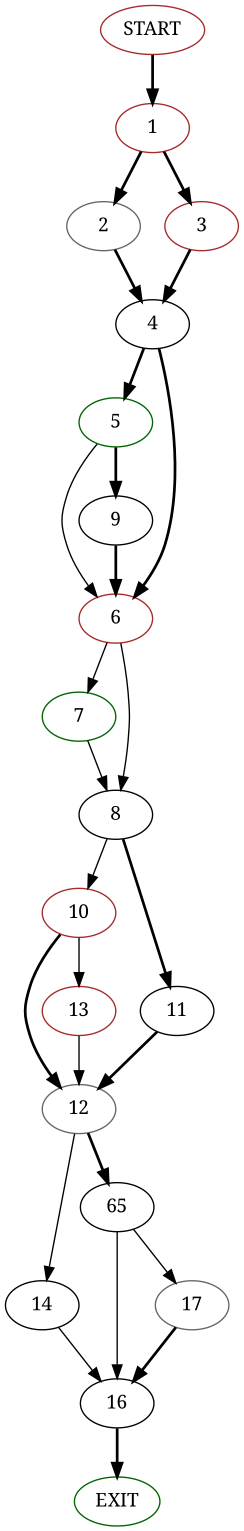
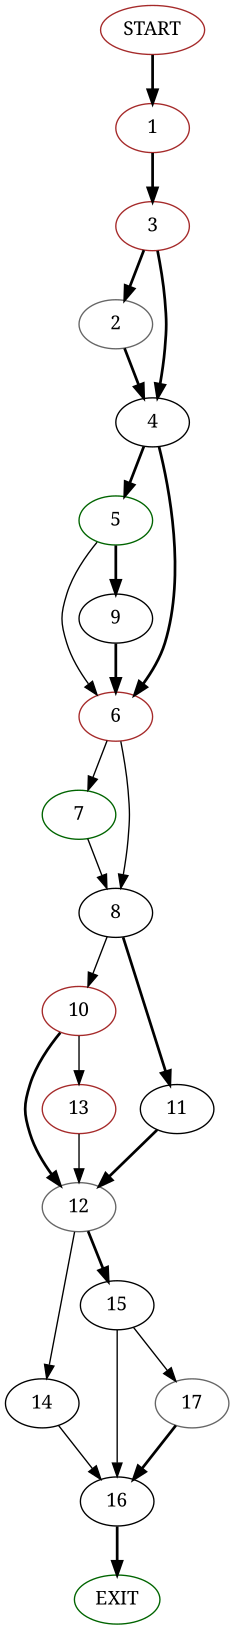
  digraph {
    fontname="Noto Serif"
    node [color=black fontname="Noto Serif"]
    edge [fontname="Noto Serif" style=bold]
    n1 [color=brown label=START]
    1 [color=brown]
    2 [color=gray40]
    3 [color=brown]
    n5 [color=darkgreen label=EXIT]
    4
    5 [color=darkgreen]
    6 [color=brown]
    9
    7 [color=darkgreen]
    8
    10 [color=brown]
    11
    12 [color=gray40]
    13 [color=brown]
    14
-   15 [label=65]
+   15
    16
    17 [color=gray40]
    n1 -> 1
-   1 -> 2
+   3 -> 2
    1 -> 3
    2 -> 4
    3 -> 4
    4 -> 5
    4 -> 6
    5 -> 6 [style=solid]
    5 -> 9
    6 -> 7 [style=solid]
    6 -> 8 [style=solid]
    9 -> 6
    7 -> 8 [style=solid]
    8 -> 10 [style=solid]
    8 -> 11
    10 -> 12
    10 -> 13 [style=solid]
    11 -> 12
    12 -> 14 [style=solid]
    12 -> 15
    13 -> 12 [style=solid]
    14 -> 16 [style=solid]
    15 -> 16 [style=solid]
    15 -> 17 [style=solid]
    16 -> n5
    17 -> 16
  }
